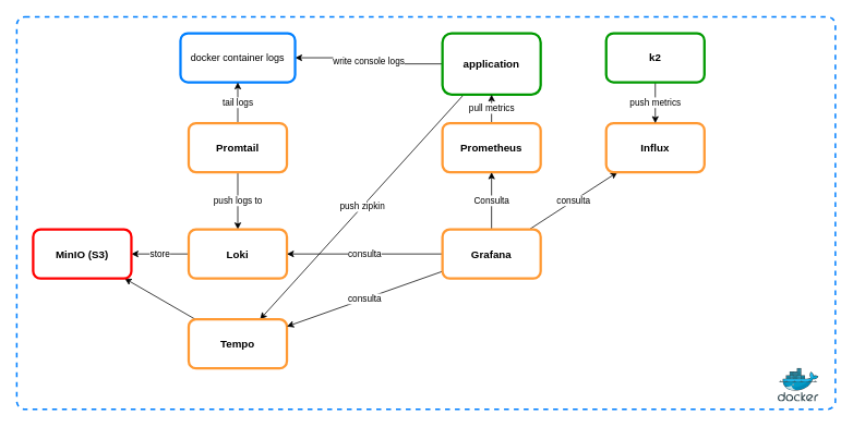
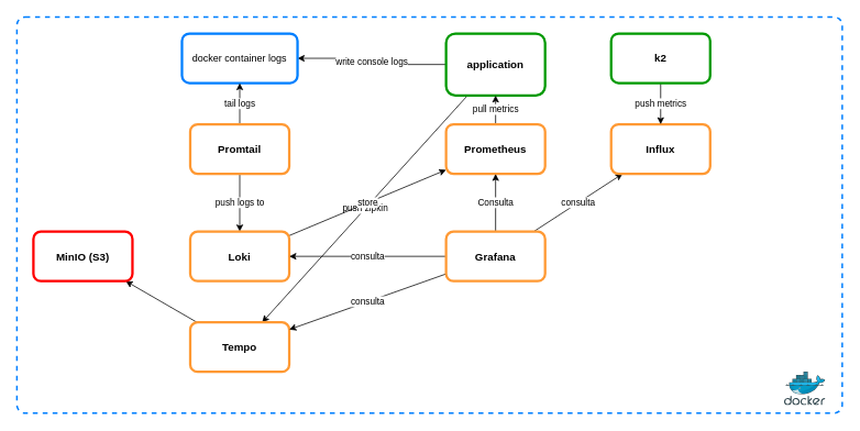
  <mxCell id="0" />
  <mxCell id="1" parent="0" />
  <mxCell id="2" value="" style="html=1;align=center;verticalAlign=top;rounded=1;absoluteArcSize=1;arcSize=20;dashed=1;strokeColor=#007FFF;strokeWidth=2;" vertex="1" parent="1"><mxGeometry x="20" y="20" width="1000" height="480" as="geometry" /></mxCell>
  <mxCell id="3" value="" style="sketch=0;aspect=fixed;html=1;points=[];align=center;image;fontSize=12;image=img/lib/mscae/Docker.svg;" vertex="1" parent="1"><mxGeometry x="950" y="450" width="50" height="41" as="geometry" /></mxCell>
  <mxCell id="4" value="write console logs" style="edgeStyle=orthogonalEdgeStyle;rounded=0;orthogonalLoop=1;jettySize=auto;html=1;" edge="1" parent="1" source="6" target="7"><mxGeometry relative="1" as="geometry" /></mxCell>
  <mxCell id="5" value="push zipkin" style="edgeStyle=none;rounded=0;orthogonalLoop=1;jettySize=auto;html=1;" edge="1" parent="1" source="6" target="14"><mxGeometry relative="1" as="geometry" /></mxCell>
  <mxCell id="6" value="application" style="rounded=1;whiteSpace=wrap;html=1;fontSize=13;strokeWidth=3;strokeColor=#009900;fontStyle=1;fontColor=#000000;" vertex="1" parent="1"><mxGeometry x="540" y="40" width="120" height="75" as="geometry" /></mxCell>
  <mxCell id="7" value="docker container logs" style="rounded=1;whiteSpace=wrap;html=1;strokeColor=#007FFF;strokeWidth=3;" vertex="1" parent="1"><mxGeometry x="220" y="40" width="140" height="60" as="geometry" /></mxCell>
  <mxCell id="8" value="tail logs" style="rounded=0;orthogonalLoop=1;jettySize=auto;html=1;fontSize=11;" edge="1" parent="1" source="10" target="7"><mxGeometry relative="1" as="geometry" /></mxCell>
  <mxCell id="9" value="push logs to" style="edgeStyle=none;rounded=0;orthogonalLoop=1;jettySize=auto;html=1;entryX=0.5;entryY=0;entryDx=0;entryDy=0;fontSize=11;fontColor=#000000;" edge="1" parent="1" source="10" target="12"><mxGeometry relative="1" as="geometry" /></mxCell>
  <mxCell id="10" value="Promtail" style="rounded=1;whiteSpace=wrap;html=1;strokeColor=#FF9933;strokeWidth=3;fontSize=13;fontStyle=1" vertex="1" parent="1"><mxGeometry x="230" y="150" width="120" height="60" as="geometry" /></mxCell>
- <mxCell id="11" value="store" style="edgeStyle=none;rounded=0;orthogonalLoop=1;jettySize=auto;html=1;fontSize=11;fontColor=#000000;" edge="1" parent="1" source="12" target="17"><mxGeometry relative="1" as="geometry" /></mxCell>
+ <mxCell id="11" value="store" style="edgeStyle=none;rounded=0;orthogonalLoop=1;jettySize=auto;html=1;fontSize=11;fontColor=#000000;" edge="1" parent="1" source="12" target="16"><mxGeometry relative="1" as="geometry" /></mxCell>
  <mxCell id="12" value="Loki" style="rounded=1;whiteSpace=wrap;html=1;strokeColor=#FF9933;strokeWidth=3;fontSize=13;fontStyle=1" vertex="1" parent="1"><mxGeometry x="230" y="280" width="120" height="60" as="geometry" /></mxCell>
  <mxCell id="13" style="rounded=0;orthogonalLoop=1;jettySize=auto;html=1;" edge="1" parent="1" source="14" target="17"><mxGeometry relative="1" as="geometry" /></mxCell>
  <mxCell id="14" value="Tempo" style="rounded=1;whiteSpace=wrap;html=1;strokeColor=#FF9933;strokeWidth=3;fontSize=13;fontStyle=1" vertex="1" parent="1"><mxGeometry x="230" y="390" width="120" height="60" as="geometry" /></mxCell>
  <mxCell id="15" value="pull metrics" style="edgeStyle=none;rounded=0;orthogonalLoop=1;jettySize=auto;html=1;fontSize=11;fontColor=#000000;" edge="1" parent="1" source="16" target="6"><mxGeometry relative="1" as="geometry" /></mxCell>
  <mxCell id="16" value="Prometheus" style="rounded=1;whiteSpace=wrap;html=1;strokeColor=#FF9933;strokeWidth=3;fontSize=13;fontStyle=1" vertex="1" parent="1"><mxGeometry x="540" y="150" width="120" height="60" as="geometry" /></mxCell>
  <mxCell id="17" value="MinIO (S3)" style="rounded=1;whiteSpace=wrap;html=1;strokeColor=#FF0000;strokeWidth=3;fontSize=13;fontStyle=1" vertex="1" parent="1"><mxGeometry x="40" y="280" width="120" height="60" as="geometry" /></mxCell>
  <mxCell id="18" value="Consulta" style="edgeStyle=none;rounded=0;orthogonalLoop=1;jettySize=auto;html=1;fontSize=11;fontColor=#000000;" edge="1" parent="1" source="22" target="16"><mxGeometry relative="1" as="geometry" /></mxCell>
  <mxCell id="19" value="consulta" style="edgeStyle=none;rounded=0;orthogonalLoop=1;jettySize=auto;html=1;fontSize=11;fontColor=#000000;" edge="1" parent="1" source="22" target="12"><mxGeometry relative="1" as="geometry" /></mxCell>
  <mxCell id="20" value="consulta" style="edgeStyle=none;rounded=0;orthogonalLoop=1;jettySize=auto;html=1;fontSize=11;fontColor=#000000;" edge="1" parent="1" source="22" target="23"><mxGeometry relative="1" as="geometry" /></mxCell>
  <mxCell id="21" value="consulta" style="edgeStyle=none;rounded=0;orthogonalLoop=1;jettySize=auto;html=1;fontSize=11;fontColor=#000000;" edge="1" parent="1" source="22" target="14"><mxGeometry relative="1" as="geometry" /></mxCell>
  <mxCell id="22" value="Grafana" style="rounded=1;whiteSpace=wrap;html=1;strokeColor=#FF9933;strokeWidth=3;fontSize=13;fontStyle=1" vertex="1" parent="1"><mxGeometry x="540" y="280" width="120" height="60" as="geometry" /></mxCell>
  <mxCell id="23" value="Influx" style="rounded=1;whiteSpace=wrap;html=1;strokeColor=#FF9933;strokeWidth=3;fontSize=13;fontStyle=1" vertex="1" parent="1"><mxGeometry x="740" y="150" width="120" height="60" as="geometry" /></mxCell>
  <mxCell id="24" value="push metrics" style="edgeStyle=none;rounded=0;orthogonalLoop=1;jettySize=auto;html=1;fontSize=11;fontColor=#000000;" edge="1" parent="1" source="25" target="23"><mxGeometry relative="1" as="geometry" /></mxCell>
  <mxCell id="25" value="k2" style="rounded=1;whiteSpace=wrap;html=1;fontSize=13;strokeWidth=3;strokeColor=#009900;fontStyle=1;fontColor=#000000;" vertex="1" parent="1"><mxGeometry x="740" y="40" width="120" height="60" as="geometry" /></mxCell>
